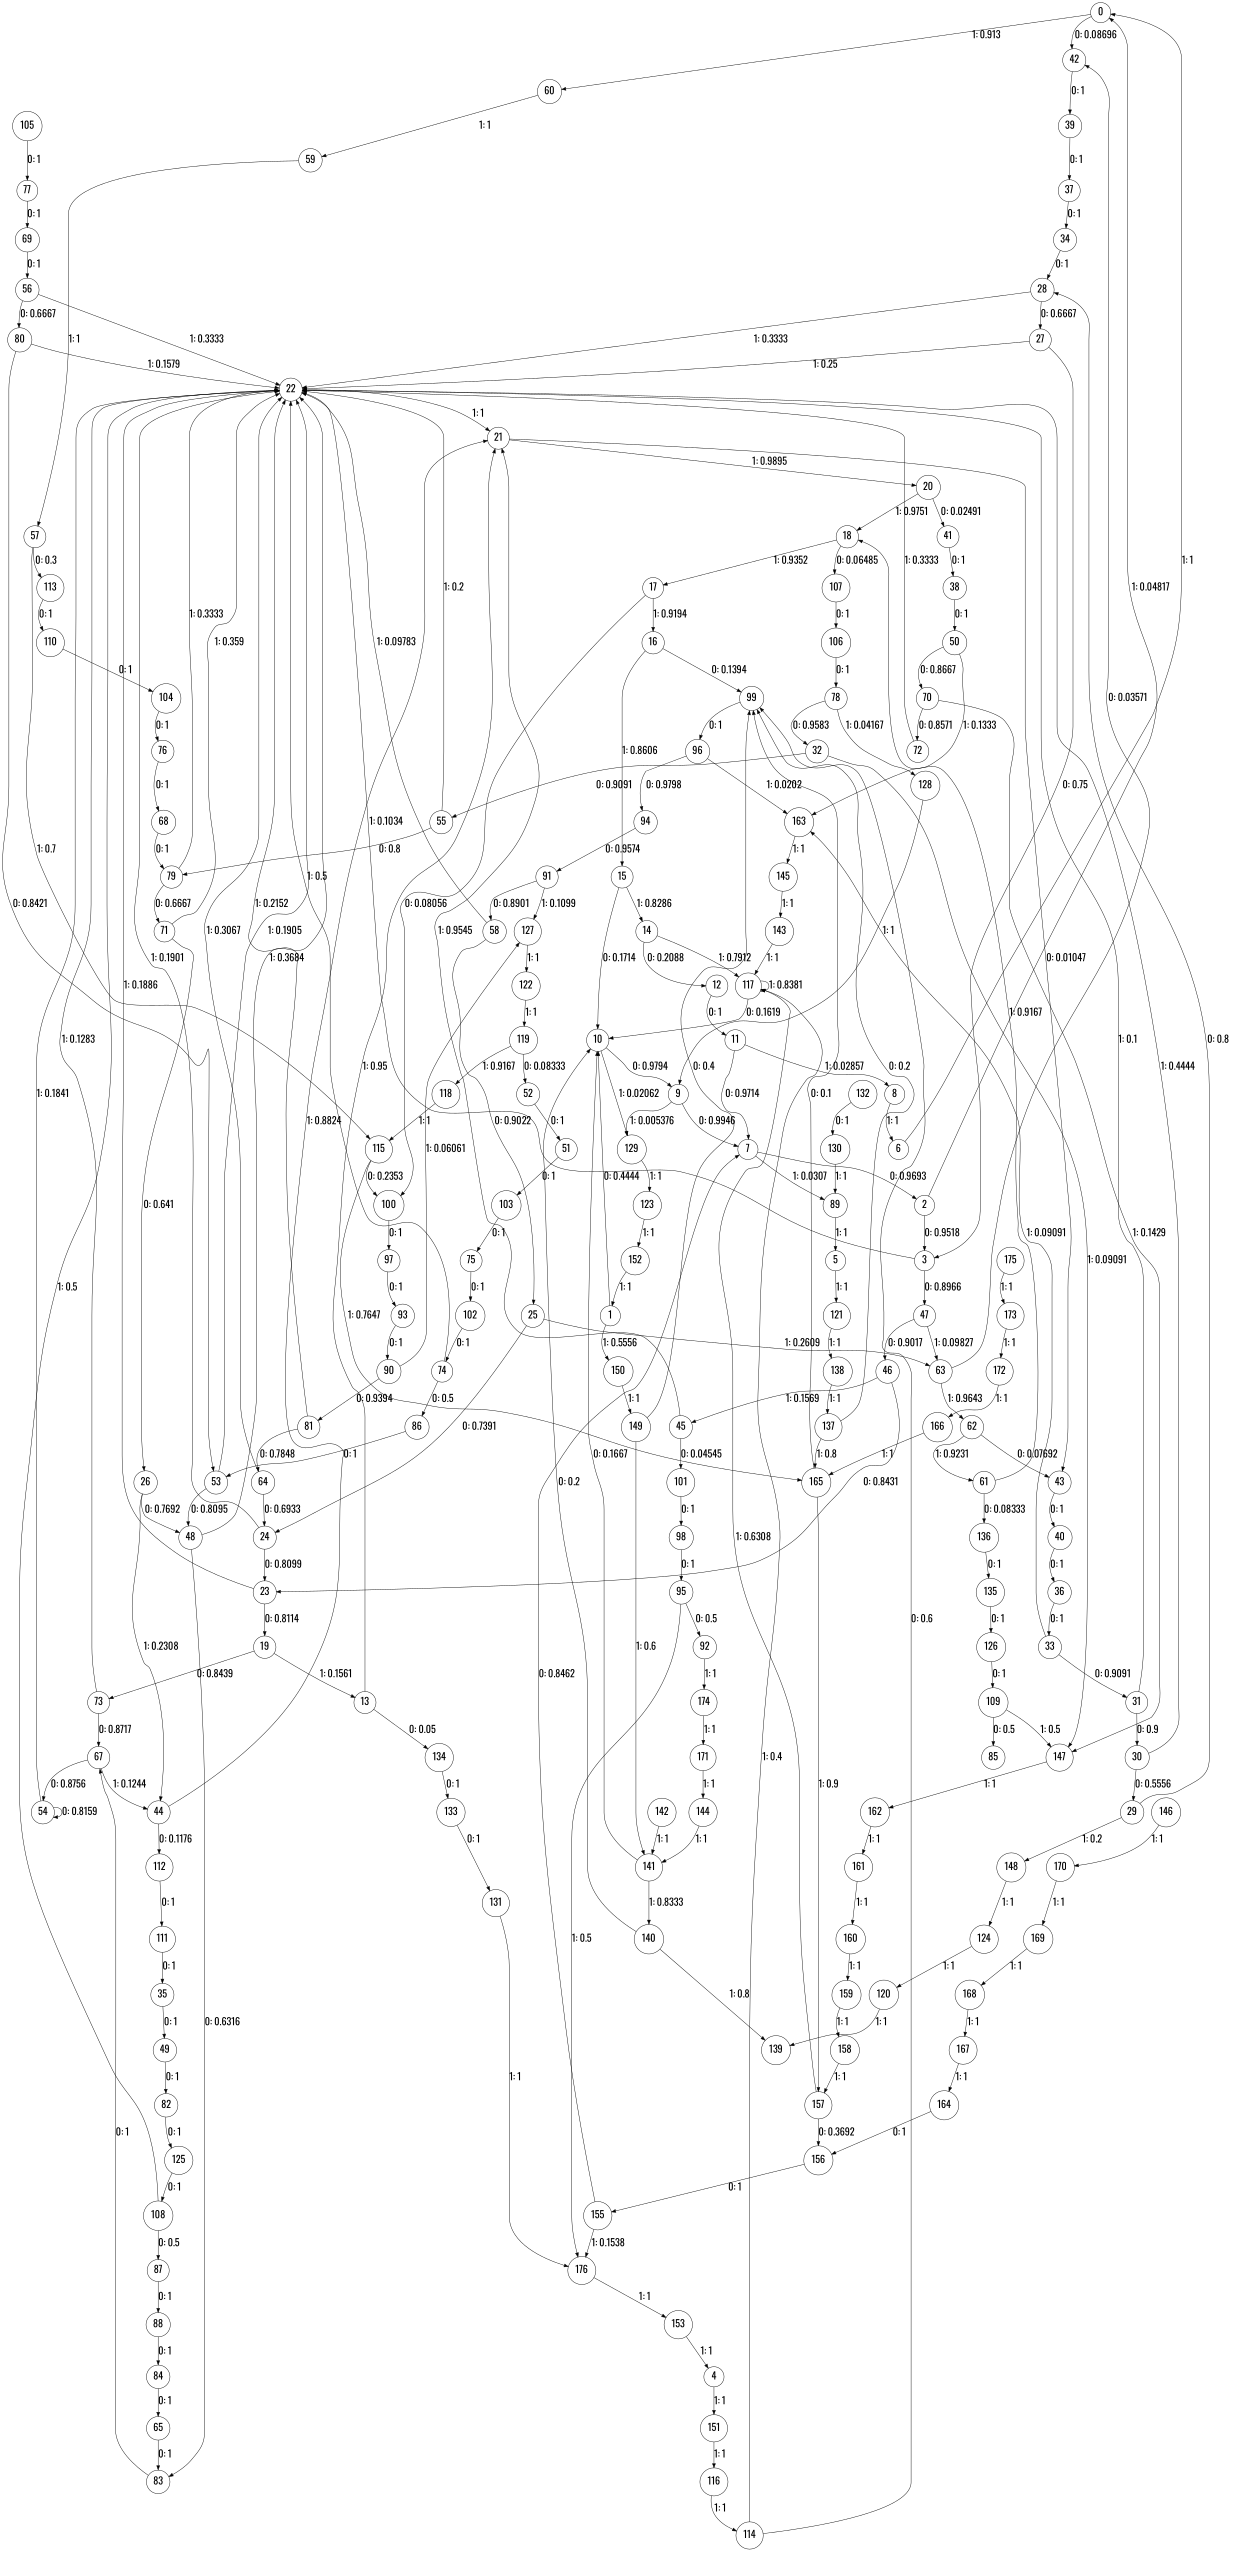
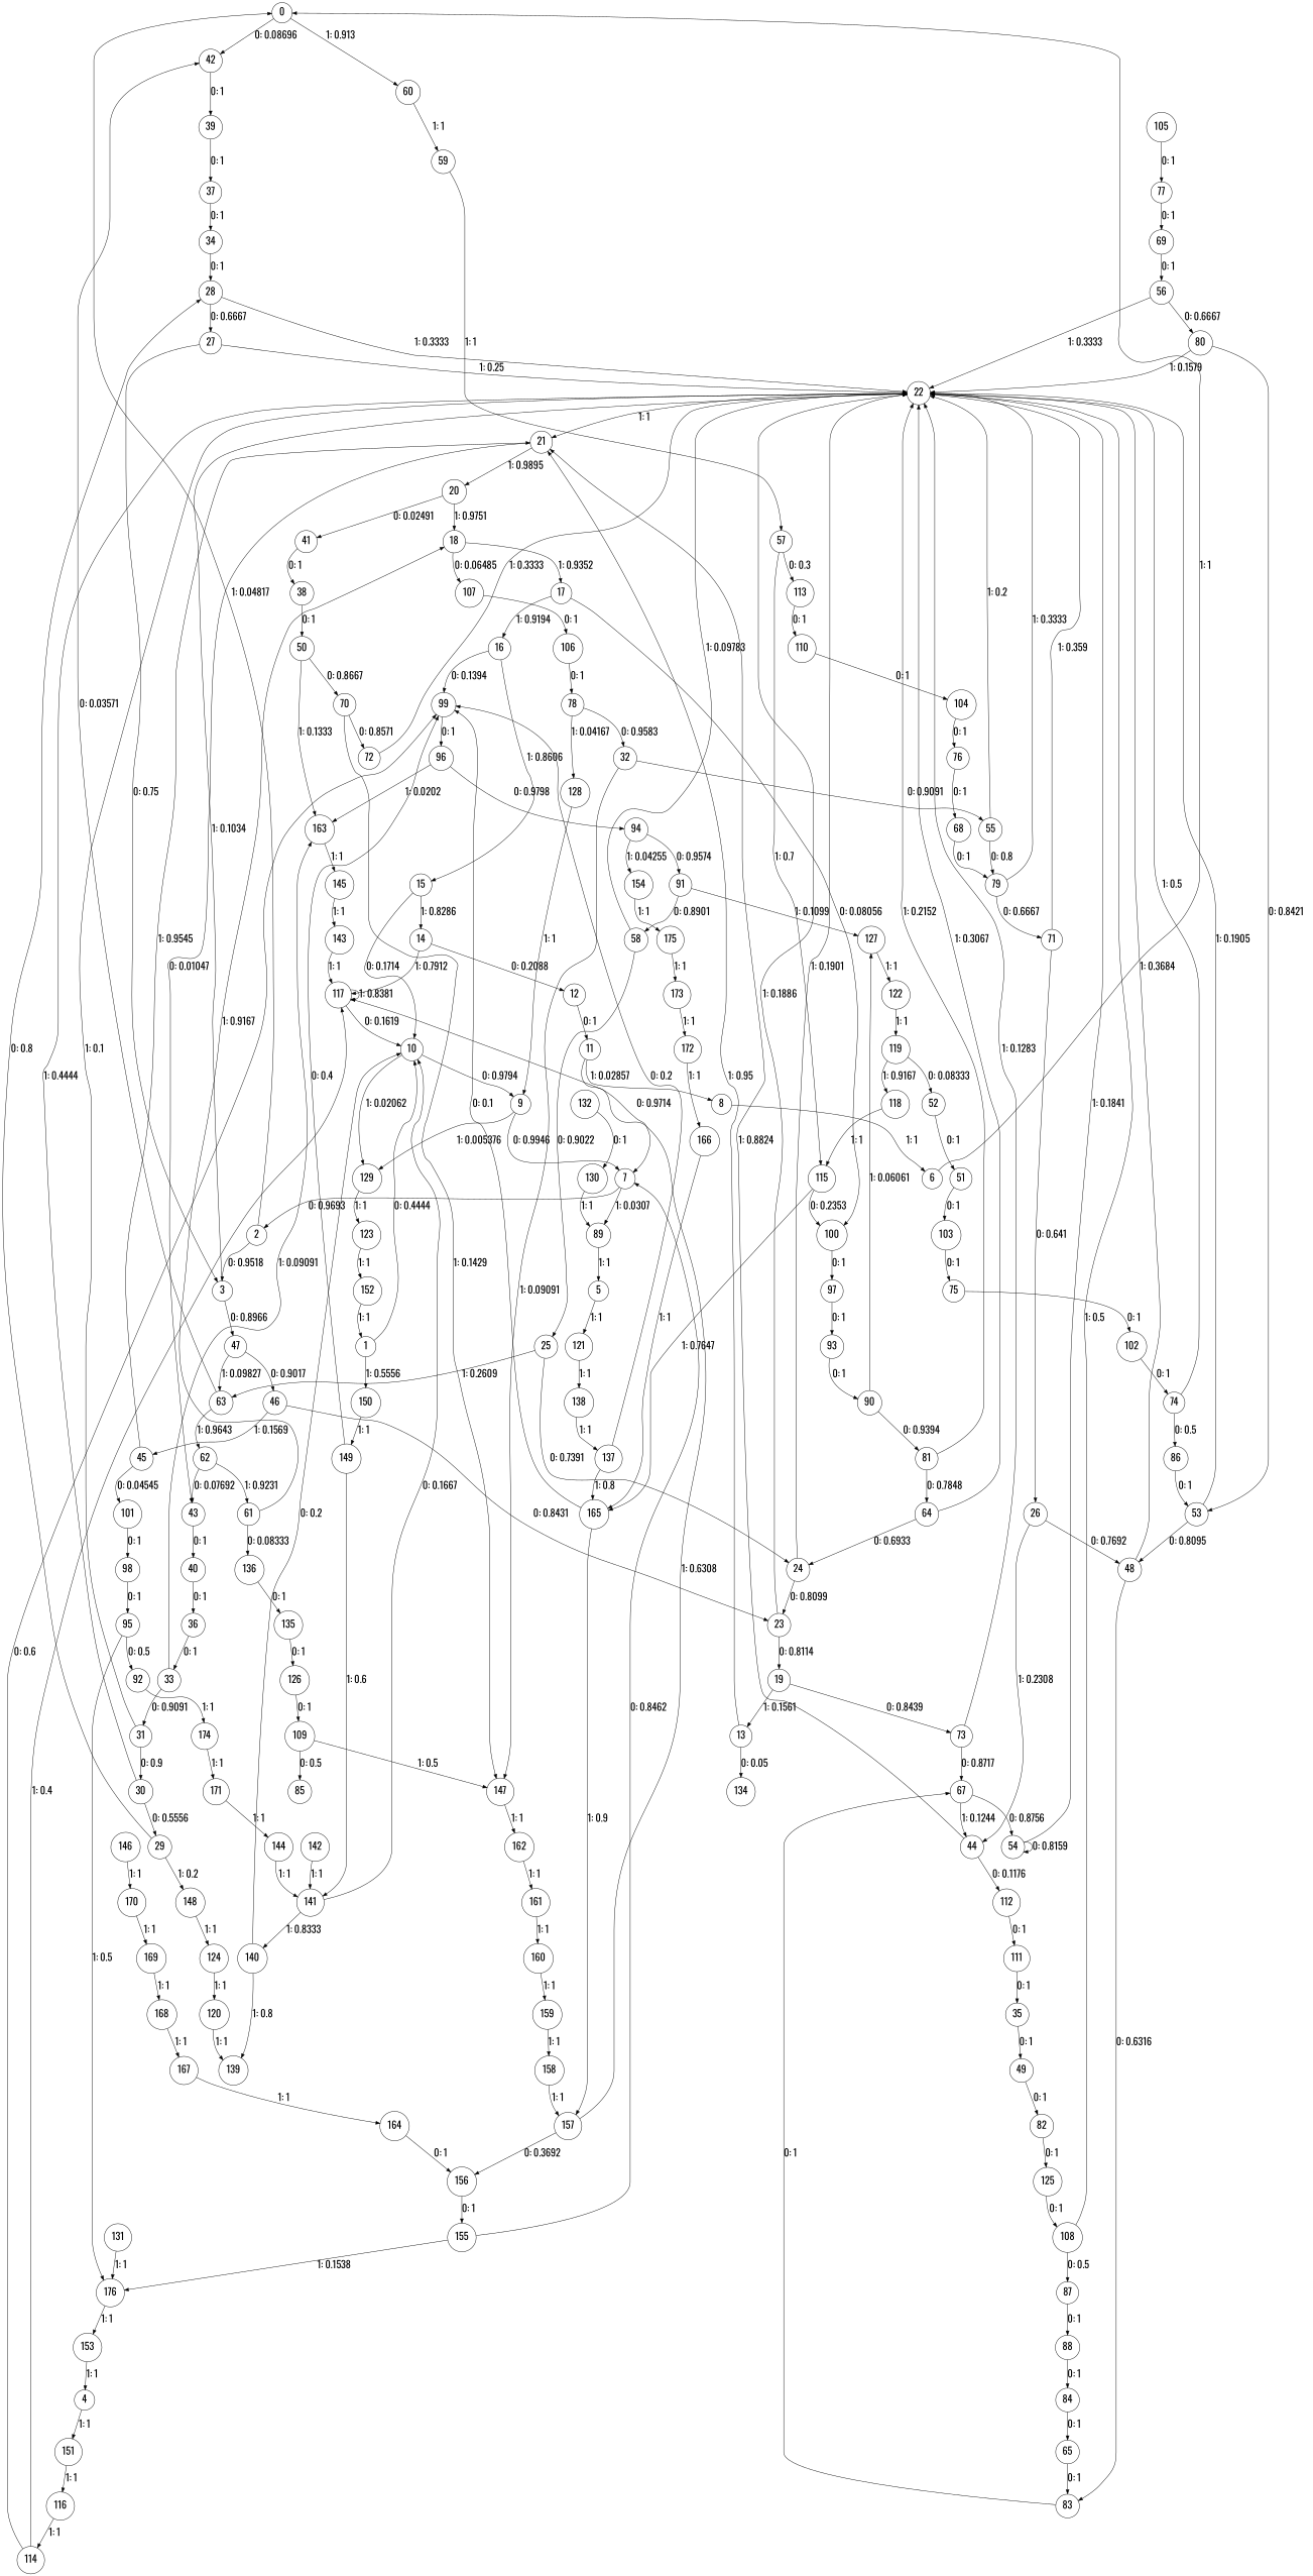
  digraph {
    fontname=Oswald
    node [fontname=Oswald fontsize=24 shape=circle]
    edge [fontname=Oswald fontsize=24]
    0
    42
    60
    39
    59
    37
    57
    1
    10
    150
    9
    129
    149
    7
    123
    99
    141
    2
    3
    47
    22
    63
    46
    21
    62
    23
    45
    20
    43
    4
    151
    116
    114
    5
    121
    138
    137
    6
    89
    8
    152
    11
    12
    13
    134
-   133
    131
    18
    41
    40
    14
    117
    15
    16
    96
    163
    94
    17
    100
    97
    93
    107
    106
    78
    19
    73
    67
    44
    54
    38
    50
    36
    24
    25
    61
    26
    48
    83
    112
    111
    27
    28
    29
    148
    124
    120
    30
    31
    32
    55
    147
    79
    162
    71
    161
    33
    145
    143
    34
    35
    49
    82
    125
    70
    72
    101
    98
    95
    108
    51
    103
    75
    102
    52
    53
    56
    80
    113
    115
    110
    165
    104
    157
    58
    136
    135
    126
    64
    65
    68
    69
    74
    86
    76
    77
    128
    146
    170
    81
    87
    84
    88
    90
    127
    122
    119
    91
    92
    174
    171
    144
+   154
    175
    173
    176
    153
    105
    109
    85
    156
    118
    139
    169
    130
    132
    140
    142
    168
    160
    172
    155
    158
    159
    164
    166
    167
    0 -> 42 [label="0: 0.08696  "]
    0 -> 60 [label="1: 0.913    "]
    42 -> 39 [label="0: 1        "]
    60 -> 59 [label="1: 1        "]
    39 -> 37 [label="0: 1        "]
    59 -> 57 [label="1: 1        "]
    37 -> 34 [label="0: 1        "]
    57 -> 113 [label="0: 0.3      "]
    57 -> 115 [label="1: 0.7      "]
    1 -> 10 [label="0: 0.4444   "]
    1 -> 150 [label="1: 0.5556   "]
    10 -> 9 [label="0: 0.9794   "]
    10 -> 129 [label="1: 0.02062  "]
    150 -> 149 [label="1: 1        "]
    9 -> 129 [label="1: 0.005376  "]
    9 -> 7 [label="0: 0.9946   "]
    129 -> 123 [label="1: 1        "]
    149 -> 99 [label="0: 0.4      "]
    149 -> 141 [label="1: 0.6      "]
    7 -> 2 [label="0: 0.9693   "]
    7 -> 89 [label="1: 0.0307   "]
    123 -> 152 [label="1: 1        "]
    99 -> 96 [label="0: 1        "]
    141 -> 10 [label="0: 0.1667   "]
    141 -> 140 [label="1: 0.8333   "]
    2 -> 0 [label="1: 0.04817  "]
    2 -> 3 [label="0: 0.9518   "]
    3 -> 47 [label="0: 0.8966   "]
    3 -> 22 [label="1: 0.1034   "]
    47 -> 63 [label="1: 0.09827  "]
    47 -> 46 [label="0: 0.9017   "]
    22 -> 21 [label="1: 1        "]
    63 -> 42 [label="0: 0.03571  "]
    63 -> 62 [label="1: 0.9643   "]
    46 -> 23 [label="0: 0.8431   "]
    46 -> 45 [label="1: 0.1569   "]
    21 -> 20 [label="1: 0.9895   "]
    21 -> 43 [label="0: 0.01047  "]
    62 -> 43 [label="0: 0.07692  "]
    62 -> 61 [label="1: 0.9231   "]
    23 -> 22 [label="1: 0.1886   "]
    23 -> 19 [label="0: 0.8114   "]
    45 -> 21 [label="1: 0.9545   "]
    45 -> 101 [label="0: 0.04545  "]
    20 -> 18 [label="1: 0.9751   "]
    20 -> 41 [label="0: 0.02491  "]
    43 -> 40 [label="0: 1        "]
    4 -> 151 [label="1: 1        "]
    151 -> 116 [label="1: 1        "]
    116 -> 114 [label="1: 1        "]
    114 -> 99 [label="0: 0.6      "]
    114 -> 117 [label="1: 0.4      "]
    5 -> 121 [label="1: 1        "]
    121 -> 138 [label="1: 1        "]
    138 -> 137 [label="1: 1        "]
    137 -> 99 [label="0: 0.2      "]
    137 -> 165 [label="1: 0.8      "]
    6 -> 0 [label="1: 1        "]
    89 -> 5 [label="1: 1        "]
    8 -> 6 [label="1: 1        "]
    152 -> 1 [label="1: 1        "]
    11 -> 7 [label="0: 0.9714   "]
    11 -> 8 [label="1: 0.02857  "]
    12 -> 11 [label="0: 1        "]
    13 -> 21 [label="1: 0.95     "]
    13 -> 134 [label="0: 0.05     "]
-   134 -> 133 [label="0: 1        "]
-   133 -> 131 [label="0: 1        "]
    131 -> 176 [label="1: 1        "]
    18 -> 17 [label="1: 0.9352   "]
    18 -> 107 [label="0: 0.06485  "]
    41 -> 38 [label="0: 1        "]
    40 -> 36 [label="0: 1        "]
    14 -> 12 [label="0: 0.2088   "]
    14 -> 117 [label="1: 0.7912   "]
    117 -> 10 [label="0: 0.1619   "]
    117 -> 117 [label="1: 0.8381   "]
    15 -> 10 [label="0: 0.1714   "]
    15 -> 14 [label="1: 0.8286   "]
    16 -> 99 [label="0: 0.1394   "]
    16 -> 15 [label="1: 0.8606   "]
    96 -> 163 [label="1: 0.0202   "]
    96 -> 94 [label="0: 0.9798   "]
    163 -> 145 [label="1: 1        "]
    94 -> 91 [label="0: 0.9574   "]
+   94 -> 154 [label="1: 0.04255  "]
    17 -> 16 [label="1: 0.9194   "]
    17 -> 100 [label="0: 0.08056  "]
    100 -> 97 [label="0: 1        "]
    97 -> 93 [label="0: 1        "]
    93 -> 90 [label="0: 1        "]
    107 -> 106 [label="0: 1        "]
    106 -> 78 [label="0: 1        "]
    78 -> 32 [label="0: 0.9583   "]
    78 -> 128 [label="1: 0.04167  "]
    19 -> 13 [label="1: 0.1561   "]
    19 -> 73 [label="0: 0.8439   "]
    73 -> 22 [label="1: 0.1283   "]
    73 -> 67 [label="0: 0.8717   "]
    67 -> 44 [label="1: 0.1244   "]
    67 -> 54 [label="0: 0.8756   "]
    44 -> 21 [label="1: 0.8824   "]
    44 -> 112 [label="0: 0.1176   "]
    54 -> 22 [label="1: 0.1841   "]
    54 -> 54 [label="0: 0.8159   "]
    38 -> 50 [label="0: 1        "]
    50 -> 163 [label="1: 0.1333   "]
    50 -> 70 [label="0: 0.8667   "]
    36 -> 33 [label="0: 1        "]
    24 -> 22 [label="1: 0.1901   "]
    24 -> 23 [label="0: 0.8099   "]
    25 -> 63 [label="1: 0.2609   "]
    25 -> 24 [label="0: 0.7391   "]
    61 -> 18 [label="1: 0.9167   "]
    61 -> 136 [label="0: 0.08333  "]
    26 -> 44 [label="1: 0.2308   "]
    26 -> 48 [label="0: 0.7692   "]
    48 -> 22 [label="1: 0.3684   "]
    48 -> 83 [label="0: 0.6316   "]
    83 -> 67 [label="0: 1        "]
    112 -> 111 [label="0: 1        "]
    111 -> 35 [label="0: 1        "]
    27 -> 3 [label="0: 0.75     "]
    27 -> 22 [label="1: 0.25     "]
    28 -> 22 [label="1: 0.3333   "]
    28 -> 27 [label="0: 0.6667   "]
    29 -> 28 [label="0: 0.8      "]
    29 -> 148 [label="1: 0.2      "]
    148 -> 124 [label="1: 1        "]
    124 -> 120 [label="1: 1        "]
    120 -> 139 [label="1: 1        "]
    30 -> 22 [label="1: 0.4444   "]
    30 -> 29 [label="0: 0.5556   "]
    31 -> 22 [label="1: 0.1      "]
    31 -> 30 [label="0: 0.9      "]
    32 -> 55 [label="0: 0.9091   "]
    32 -> 147 [label="1: 0.09091  "]
    55 -> 22 [label="1: 0.2      "]
    55 -> 79 [label="0: 0.8      "]
    147 -> 162 [label="1: 1        "]
    79 -> 22 [label="1: 0.3333   "]
    79 -> 71 [label="0: 0.6667   "]
    162 -> 161 [label="1: 1        "]
    71 -> 22 [label="1: 0.359    "]
    71 -> 26 [label="0: 0.641    "]
    161 -> 160 [label="1: 1        "]
    33 -> 163 [label="1: 0.09091  "]
    33 -> 31 [label="0: 0.9091   "]
    145 -> 143 [label="1: 1        "]
    143 -> 117 [label="1: 1        "]
    34 -> 28 [label="0: 1        "]
    35 -> 49 [label="0: 1        "]
    49 -> 82 [label="0: 1        "]
    82 -> 125 [label="0: 1        "]
    125 -> 108 [label="0: 1        "]
    70 -> 147 [label="1: 0.1429   "]
    70 -> 72 [label="0: 0.8571   "]
    72 -> 22 [label="1: 0.3333   "]
    101 -> 98 [label="0: 1        "]
    98 -> 95 [label="0: 1        "]
    95 -> 92 [label="0: 0.5      "]
    95 -> 176 [label="1: 0.5      "]
    108 -> 22 [label="1: 0.5      "]
    108 -> 87 [label="0: 0.5      "]
    51 -> 103 [label="0: 1        "]
    103 -> 75 [label="0: 1        "]
    75 -> 102 [label="0: 1        "]
    102 -> 74 [label="0: 1        "]
    52 -> 51 [label="0: 1        "]
    53 -> 22 [label="1: 0.1905   "]
    53 -> 48 [label="0: 0.8095   "]
    56 -> 22 [label="1: 0.3333   "]
    56 -> 80 [label="0: 0.6667   "]
    80 -> 22 [label="1: 0.1579   "]
    80 -> 53 [label="0: 0.8421   "]
    113 -> 110 [label="0: 1        "]
    115 -> 100 [label="0: 0.2353   "]
    115 -> 165 [label="1: 0.7647   "]
    110 -> 104 [label="0: 1        "]
    165 -> 99 [label="0: 0.1      "]
    165 -> 157 [label="1: 0.9      "]
    104 -> 76 [label="0: 1        "]
    157 -> 117 [label="1: 0.6308   "]
    157 -> 156 [label="0: 0.3692   "]
    58 -> 22 [label="1: 0.09783  "]
    58 -> 25 [label="0: 0.9022   "]
    136 -> 135 [label="0: 1        "]
    135 -> 126 [label="0: 1        "]
    126 -> 109 [label="0: 1        "]
    64 -> 22 [label="1: 0.3067   "]
    64 -> 24 [label="0: 0.6933   "]
    65 -> 83 [label="0: 1        "]
    68 -> 79 [label="0: 1        "]
    69 -> 56 [label="0: 1        "]
    74 -> 22 [label="1: 0.5      "]
    74 -> 86 [label="0: 0.5      "]
    86 -> 53 [label="0: 1        "]
    76 -> 68 [label="0: 1        "]
    77 -> 69 [label="0: 1        "]
    128 -> 9 [label="1: 1        "]
    146 -> 170 [label="1: 1        "]
    170 -> 169 [label="1: 1        "]
    81 -> 22 [label="1: 0.2152   "]
    81 -> 64 [label="0: 0.7848   "]
    87 -> 88 [label="0: 1        "]
    84 -> 65 [label="0: 1        "]
    88 -> 84 [label="0: 1        "]
    90 -> 81 [label="0: 0.9394   "]
    90 -> 127 [label="1: 0.06061  "]
    127 -> 122 [label="1: 1        "]
    122 -> 119 [label="1: 1        "]
    119 -> 52 [label="0: 0.08333  "]
    119 -> 118 [label="1: 0.9167   "]
    91 -> 58 [label="0: 0.8901   "]
    91 -> 127 [label="1: 0.1099   "]
    92 -> 174 [label="1: 1        "]
    174 -> 171 [label="1: 1        "]
    171 -> 144 [label="1: 1        "]
    144 -> 141 [label="1: 1        "]
+   154 -> 175 [label="1: 1        "]
    175 -> 173 [label="1: 1        "]
    173 -> 172 [label="1: 1        "]
    176 -> 153 [label="1: 1        "]
    153 -> 4 [label="1: 1        "]
    105 -> 77 [label="0: 1        "]
    109 -> 147 [label="1: 0.5      "]
    109 -> 85 [label="0: 0.5      "]
    156 -> 155 [label="0: 1        "]
    118 -> 115 [label="1: 1        "]
    169 -> 168 [label="1: 1        "]
    130 -> 89 [label="1: 1        "]
    132 -> 130 [label="0: 1        "]
    140 -> 10 [label="0: 0.2      "]
    140 -> 139 [label="1: 0.8      "]
    142 -> 141 [label="1: 1        "]
    168 -> 167 [label="1: 1        "]
    160 -> 159 [label="1: 1        "]
    172 -> 166 [label="1: 1        "]
    155 -> 7 [label="0: 0.8462   "]
    155 -> 176 [label="1: 0.1538   "]
    158 -> 157 [label="1: 1        "]
    159 -> 158 [label="1: 1        "]
    164 -> 156 [label="0: 1        "]
    166 -> 165 [label="1: 1        "]
    167 -> 164 [label="1: 1        "]
  }
